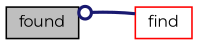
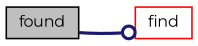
  digraph {
    rankdir=LR
    fontname=Montserrat
    node [fontname=Montserrat fontsize=10 shape=record]
    n1 [color=black fillcolor=grey75 fontcolor=black height=0.2 label=found style=filled width=0.4]
    n2 [color=red height=0.2 label=find width=0.4]
-   n2 -> n1 [color=midnightblue fontname=Montserrat fontsize=10 labelfontname=Helvetica labelfontsize=10 style=bold arrowhead=odot]
+   n1 -> n2 [color=midnightblue fontname=Montserrat fontsize=10 labelfontname=Helvetica labelfontsize=10 style=bold arrowhead=odot]
  }
